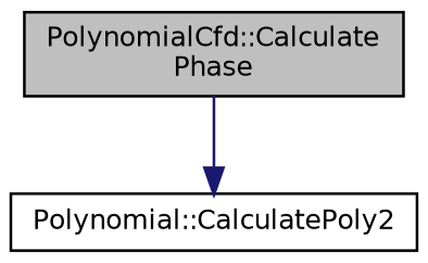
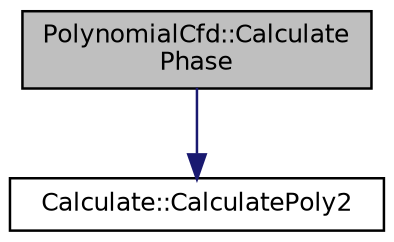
  digraph {
    rankdir=TB
    node [color=black fontname=Helvetica fontsize=10 shape=record style=filled]
    n1 [fillcolor=grey75 fontcolor=black height=0.2 label="PolynomialCfd::Calculate\lPhase" width=0.4]
-   n2 [fillcolor=white height=0.2 label="Polynomial::CalculatePoly2" width=0.4]
+   n2 [fillcolor=white height=0.2 label="Calculate::CalculatePoly2" width=0.4]
    n1 -> n2 [color=midnightblue fontname=Helvetica fontsize=10 labelfontname=Helvetica labelfontsize=10 style=solid]
  }
